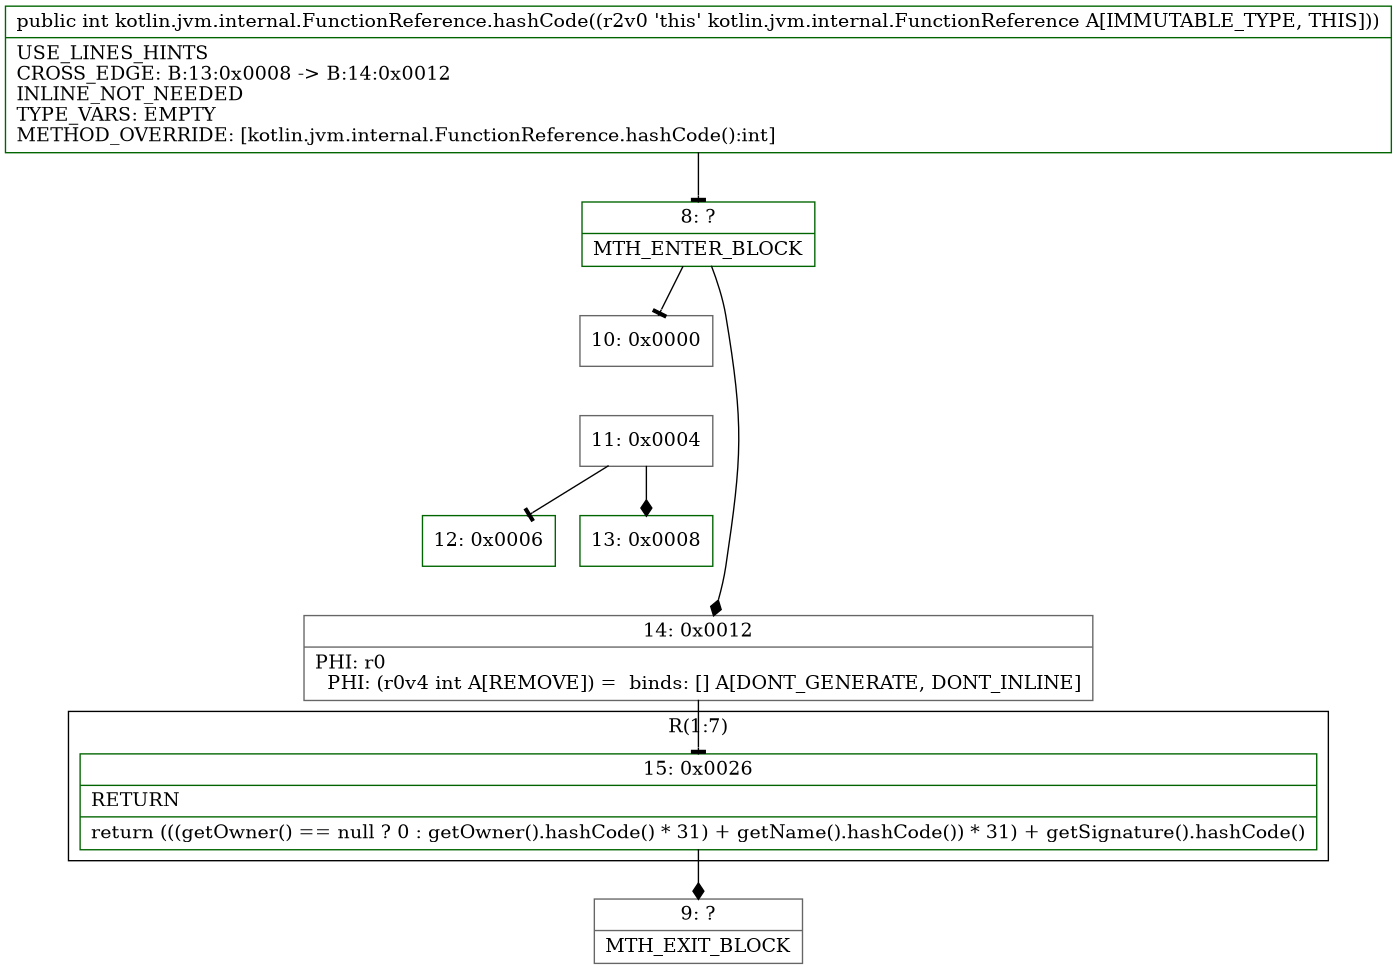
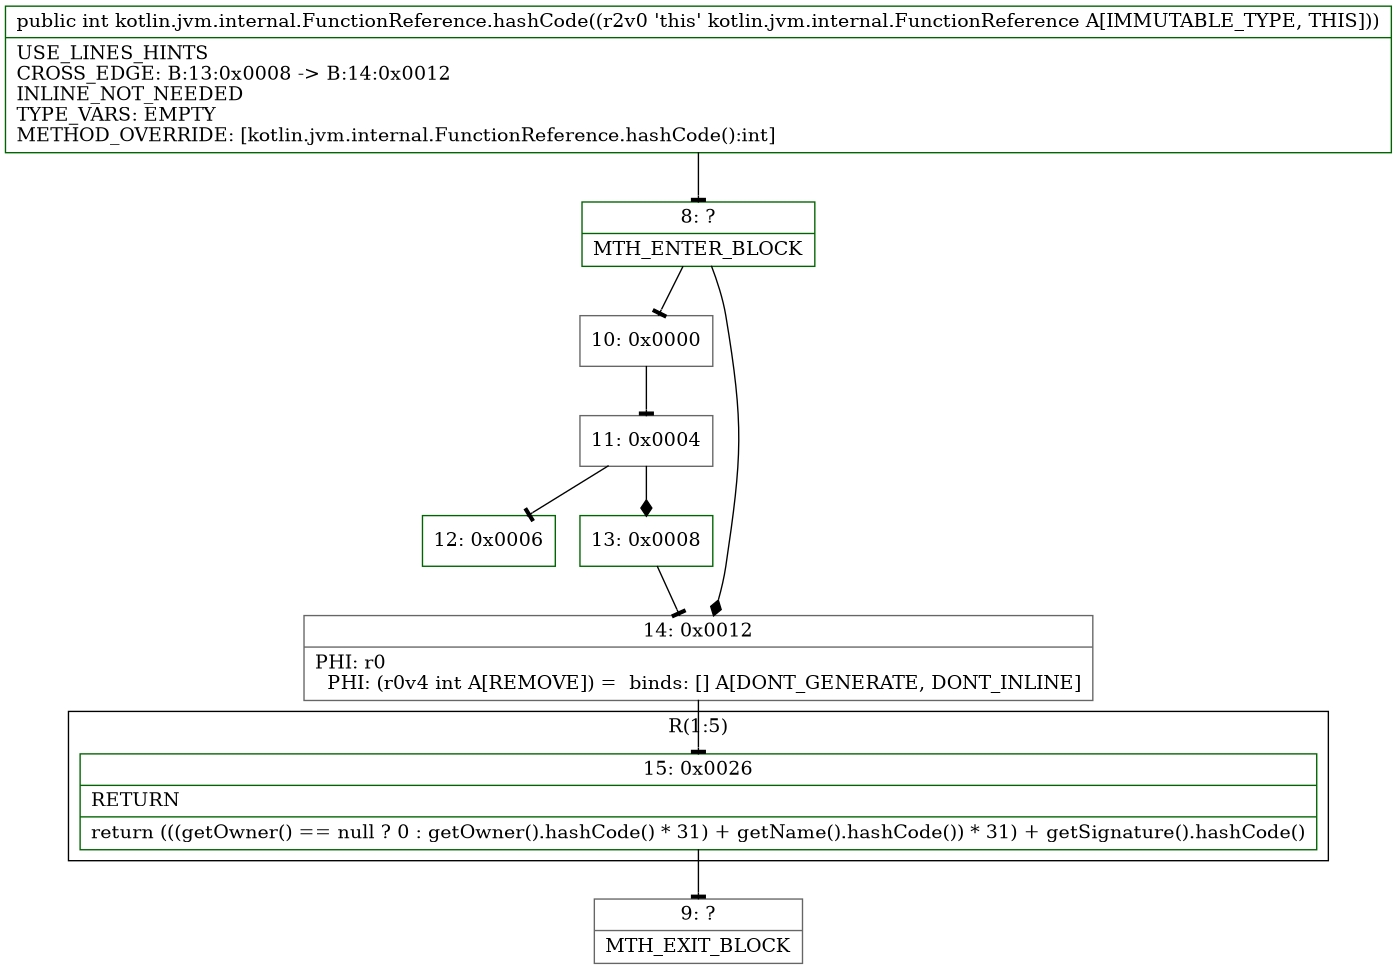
  digraph {
    node [color=darkgreen shape=record]
    edge [arrowhead=tee]
    n1 [label="{15\:\ 0x0026|RETURN\l|return (((getOwner() == null ? 0 : getOwner().hashCode() * 31) + getName().hashCode()) * 31) + getSignature().hashCode()\l}"]
    n2 [color=gray40 label="{9\:\ ?|MTH_EXIT_BLOCK\l}"]
    n3 [label="{8\:\ ?|MTH_ENTER_BLOCK\l}"]
    n4 [color=gray40 label="{10\:\ 0x0000}"]
    n5 [color=gray40 label="{14\:\ 0x0012|PHI: r0 \l  PHI: (r0v4 int A[REMOVE]) =  binds: [] A[DONT_GENERATE, DONT_INLINE]\l}"]
    n6 [color=gray40 label="{11\:\ 0x0004}"]
    n7 [label="{12\:\ 0x0006}"]
    n8 [label="{13\:\ 0x0008}"]
    n9 [label="{public int kotlin.jvm.internal.FunctionReference.hashCode((r2v0 'this' kotlin.jvm.internal.FunctionReference A[IMMUTABLE_TYPE, THIS]))  | USE_LINES_HINTS\lCROSS_EDGE: B:13:0x0008 \-\> B:14:0x0012\lINLINE_NOT_NEEDED\lTYPE_VARS: EMPTY\lMETHOD_OVERRIDE: [kotlin.jvm.internal.FunctionReference.hashCode():int]\l}"]
    subgraph cluster_1 {
-     label="R(1:7)"
+     label="R(1:5)"
      n1
    }
-   n1 -> n2 [arrowhead=diamond]
+   n1 -> n2
    n3 -> n4
    n3 -> n5 [arrowhead=diamond]
+   n4 -> n6
    n5 -> n1
    n6 -> n7
    n6 -> n8 [arrowhead=diamond]
+   n8 -> n5
    n9 -> n3
  }
